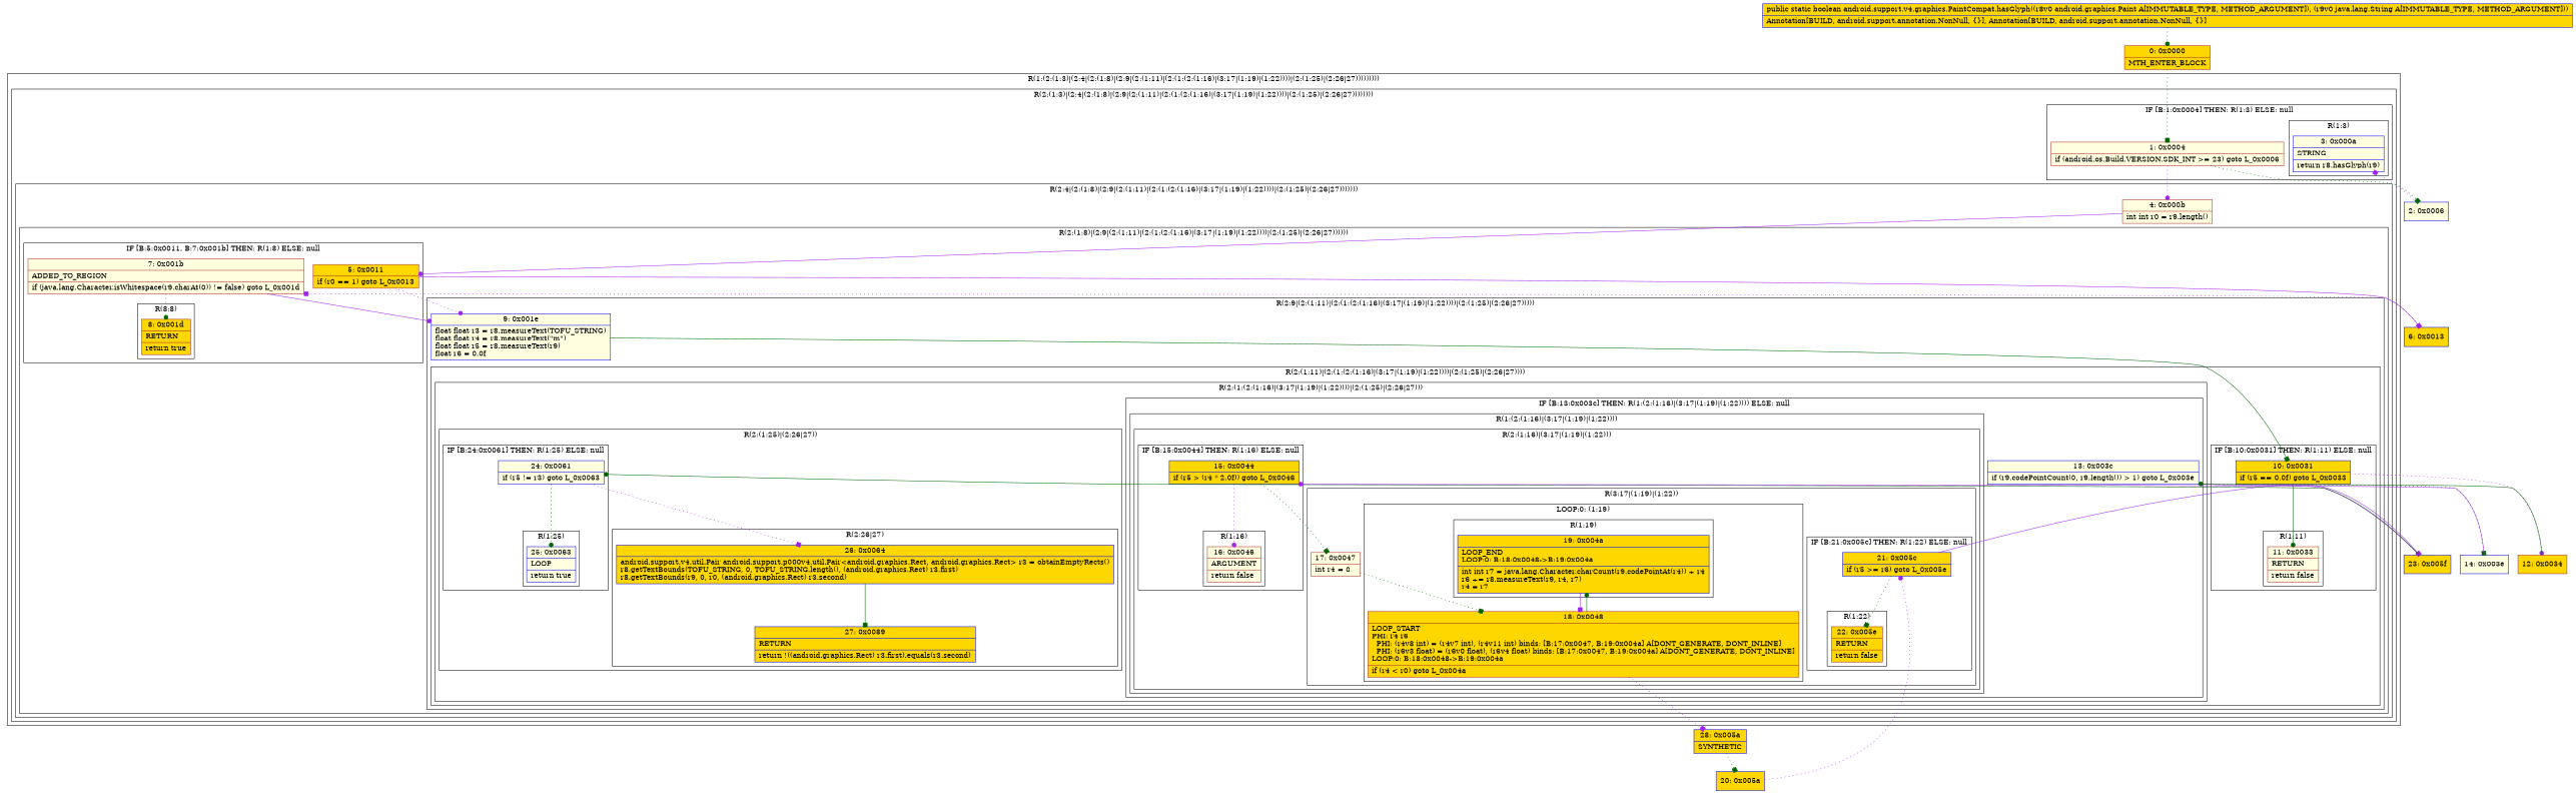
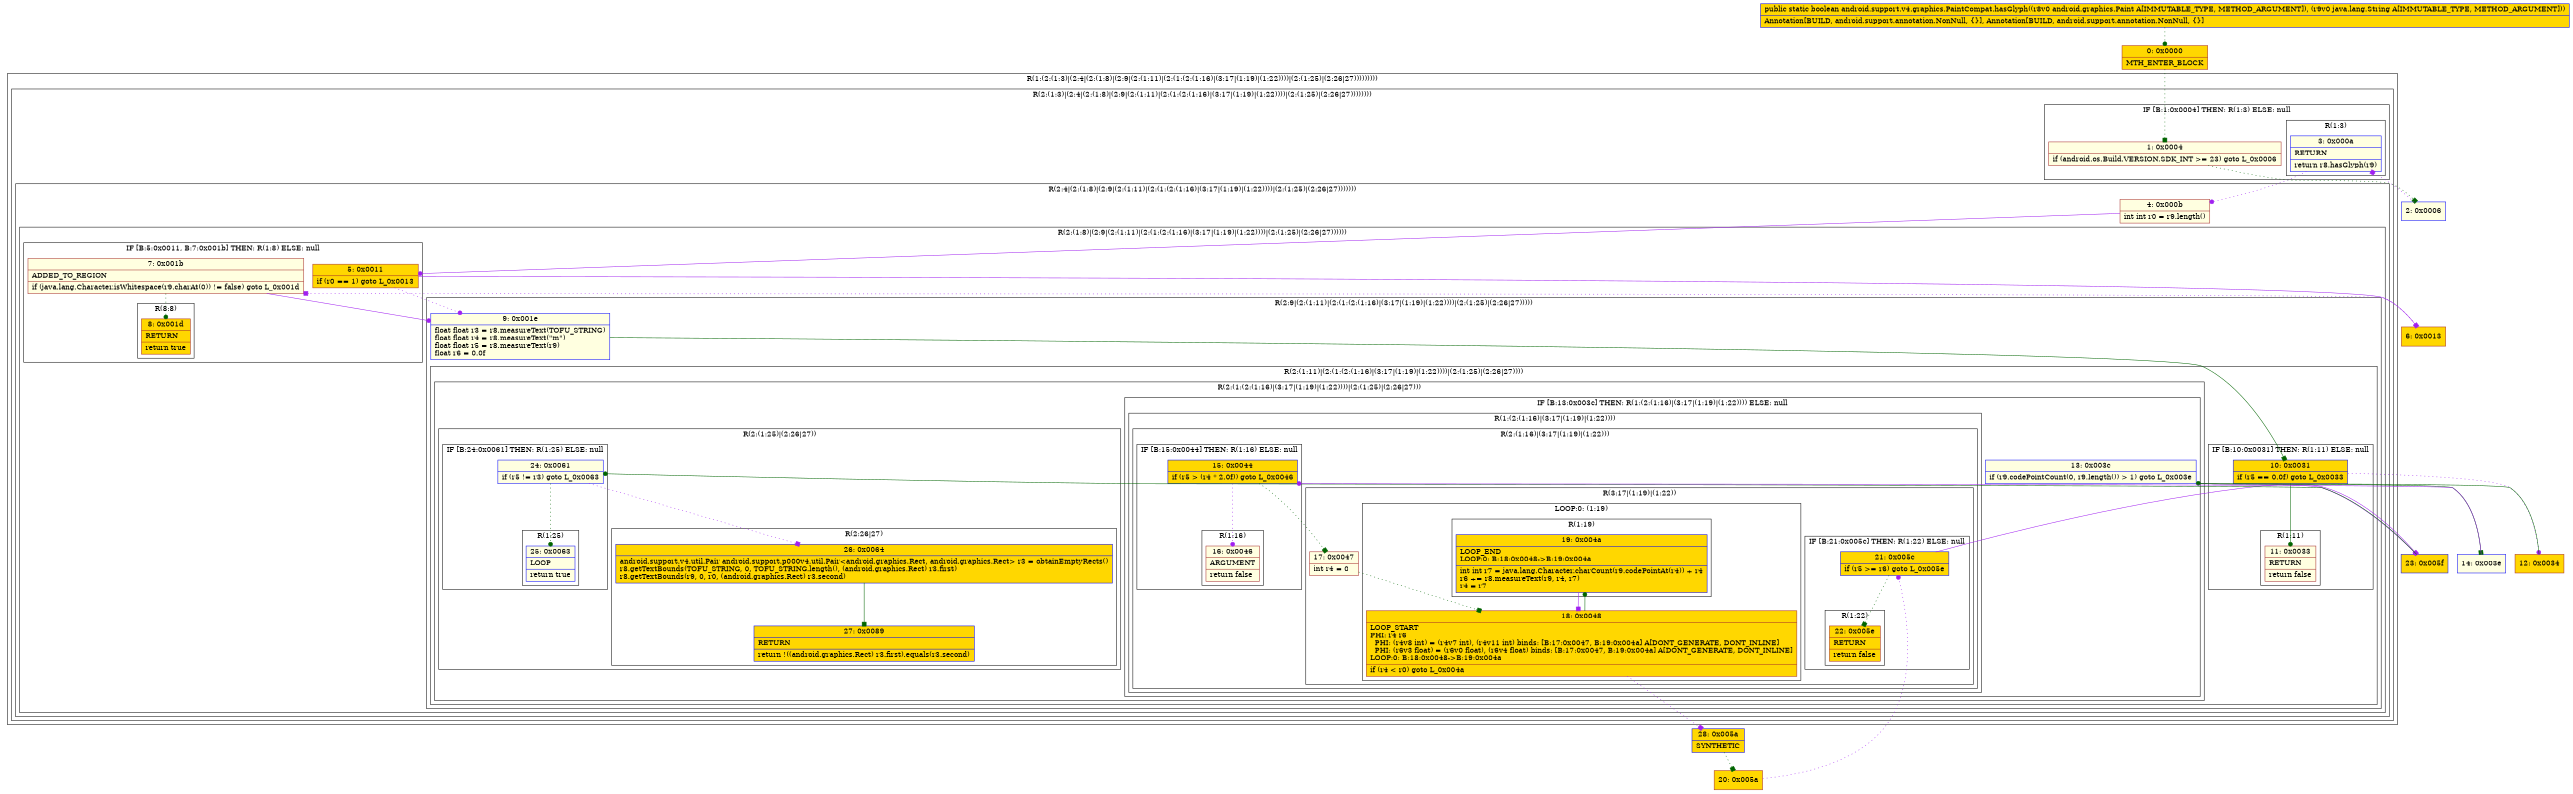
  digraph {
    node [color=blue fillcolor=gold shape=record style=filled]
    edge [arrowhead=dot color=purple style=dotted]
-   n1 [fillcolor=lightyellow label="{3\:\ 0x000a|STRING\l|return r8.hasGlyph(r9)\l}"]
+   n1 [fillcolor=lightyellow label="{3\:\ 0x000a|RETURN\l|return r8.hasGlyph(r9)\l}"]
    n2 [color=brown fillcolor=lightyellow label="{1\:\ 0x0004|if (android.os.Build.VERSION.SDK_INT \>= 23) goto L_0x0006\l}"]
    n3 [color=brown label="{8\:\ 0x001d|RETURN\l|return true\l}"]
    n4 [color=brown label="{5\:\ 0x0011|if (r0 == 1) goto L_0x0013\l}"]
    n5 [color=brown fillcolor=lightyellow label="{7\:\ 0x001b|ADDED_TO_REGION\l|if (java.lang.Character.isWhitespace(r9.charAt(0)) != false) goto L_0x001d\l}"]
    n6 [color=brown fillcolor=lightyellow label="{11\:\ 0x0033|RETURN\l|return false\l}"]
    n7 [label="{10\:\ 0x0031|if (r5 == 0.0f) goto L_0x0033\l}"]
    n8 [color=brown fillcolor=lightyellow label="{16\:\ 0x0046|ARGUMENT\l|return false\l}"]
    n9 [label="{15\:\ 0x0044|if (r5 \> (r4 * 2.0f)) goto L_0x0046\l}"]
    n10 [label="{19\:\ 0x004a|LOOP_END\lLOOP:0: B:18:0x0048\-\>B:19:0x004a\l|int int r7 = java.lang.Character.charCount(r9.codePointAt(r4)) + r4\lr6 += r8.measureText(r9, r4, r7)\lr4 = r7\l}"]
    n11 [color=brown label="{18\:\ 0x0048|LOOP_START\lPHI: r4 r6 \l  PHI: (r4v8 int) = (r4v7 int), (r4v11 int) binds: [B:17:0x0047, B:19:0x004a] A[DONT_GENERATE, DONT_INLINE]\l  PHI: (r6v3 float) = (r6v0 float), (r6v4 float) binds: [B:17:0x0047, B:19:0x004a] A[DONT_GENERATE, DONT_INLINE]\lLOOP:0: B:18:0x0048\-\>B:19:0x004a\l|if (r4 \< r0) goto L_0x004a\l}"]
    n12 [color=brown label="{22\:\ 0x005e|RETURN\l|return false\l}"]
    n13 [label="{21\:\ 0x005c|if (r5 \>= r6) goto L_0x005e\l}"]
    n14 [color=brown fillcolor=lightyellow label="{17\:\ 0x0047|int r4 = 0\l}"]
    n15 [fillcolor=lightyellow label="{13\:\ 0x003c|if (r9.codePointCount(0, r9.length()) \> 1) goto L_0x003e\l}"]
    n16 [fillcolor=lightyellow label="{25\:\ 0x0063|LOOP\l|return true\l}"]
    n17 [fillcolor=lightyellow label="{24\:\ 0x0061|if (r5 != r3) goto L_0x0063\l}"]
    n18 [label="{26\:\ 0x0064|android.support.v4.util.Pair android.support.p000v4.util.Pair\<android.graphics.Rect, android.graphics.Rect\> r3 = obtainEmptyRects()\lr8.getTextBounds(TOFU_STRING, 0, TOFU_STRING.length(), (android.graphics.Rect) r3.first)\lr8.getTextBounds(r9, 0, r0, (android.graphics.Rect) r3.second)\l}"]
    n19 [label="{27\:\ 0x0089|RETURN\l|return !((android.graphics.Rect) r3.first).equals(r3.second)\l}"]
    n20 [fillcolor=lightyellow label="{9\:\ 0x001e|float float r3 = r8.measureText(TOFU_STRING)\lfloat float r4 = r8.measureText(\"m\")\lfloat float r5 = r8.measureText(r9)\lfloat r6 = 0.0f\l}"]
    n21 [color=brown fillcolor=lightyellow label="{4\:\ 0x000b|int int r0 = r9.length()\l}"]
    n22 [fillcolor=lightyellow label="{2\:\ 0x0006}"]
-   n23 [label="{6\:\ 0x0013}"]
+   n23 [color=brown label="{6\:\ 0x0013}"]
    n24 [color=brown label="{12\:\ 0x0034}"]
    n25 [label="{28\:\ 0x005a|SYNTHETIC\l}"]
    n26 [label="{23\:\ 0x005f}"]
    n27 [fillcolor=lightyellow label="{14\:\ 0x003e}"]
-   n28 [label="{20\:\ 0x005a}"]
+   n28 [color=brown label="{20\:\ 0x005a}"]
    n29 [color=brown label="{0\:\ 0x0000|MTH_ENTER_BLOCK\l}"]
    n30 [label="{public static boolean android.support.v4.graphics.PaintCompat.hasGlyph((r8v0 android.graphics.Paint A[IMMUTABLE_TYPE, METHOD_ARGUMENT]), (r9v0 java.lang.String A[IMMUTABLE_TYPE, METHOD_ARGUMENT]))  | Annotation[BUILD, android.support.annotation.NonNull, \{\}], Annotation[BUILD, android.support.annotation.NonNull, \{\}]\l}"]
    subgraph cluster_1 {
      label="R(1:(2:(1:3)|(2:4|(2:(1:8)|(2:9|(2:(1:11)|(2:(1:(2:(1:16)|(3:17|(1:19)|(1:22))))|(2:(1:25)|(2:26|27)))))))))"
      subgraph cluster_2 {
        label="R(2:(1:3)|(2:4|(2:(1:8)|(2:9|(2:(1:11)|(2:(1:(2:(1:16)|(3:17|(1:19)|(1:22))))|(2:(1:25)|(2:26|27))))))))"
        subgraph cluster_3 {
          label="IF [B:1:0x0004] THEN: R(1:3) ELSE: null"
          n2
          subgraph cluster_4 {
            label="R(1:3)"
            n1
          }
        }
        subgraph cluster_5 {
          label="R(2:4|(2:(1:8)|(2:9|(2:(1:11)|(2:(1:(2:(1:16)|(3:17|(1:19)|(1:22))))|(2:(1:25)|(2:26|27)))))))"
          n21
          subgraph cluster_6 {
            label="R(2:(1:8)|(2:9|(2:(1:11)|(2:(1:(2:(1:16)|(3:17|(1:19)|(1:22))))|(2:(1:25)|(2:26|27))))))"
            subgraph cluster_7 {
              label="IF [B:5:0x0011, B:7:0x001b] THEN: R(1:8) ELSE: null"
              n4
              n5
              subgraph cluster_8 {
                label="R(8:8)"
                n3
              }
            }
            subgraph cluster_9 {
              label="R(2:9|(2:(1:11)|(2:(1:(2:(1:16)|(3:17|(1:19)|(1:22))))|(2:(1:25)|(2:26|27)))))"
              n20
              subgraph cluster_10 {
                label="R(2:(1:11)|(2:(1:(2:(1:16)|(3:17|(1:19)|(1:22))))|(2:(1:25)|(2:26|27))))"
                subgraph cluster_11 {
                  label="IF [B:10:0x0031] THEN: R(1:11) ELSE: null"
                  n7
                  subgraph cluster_12 {
                    label="R(1:11)"
                    n6
                  }
                }
                subgraph cluster_13 {
                  label="R(2:(1:(2:(1:16)|(3:17|(1:19)|(1:22))))|(2:(1:25)|(2:26|27)))"
                  subgraph cluster_14 {
                    label="IF [B:13:0x003c] THEN: R(1:(2:(1:16)|(3:17|(1:19)|(1:22)))) ELSE: null"
                    n15
                    subgraph cluster_15 {
                      label="R(1:(2:(1:16)|(3:17|(1:19)|(1:22))))"
                      subgraph cluster_16 {
                        label="R(2:(1:16)|(3:17|(1:19)|(1:22)))"
                        subgraph cluster_17 {
                          label="IF [B:15:0x0044] THEN: R(1:16) ELSE: null"
                          n9
                          subgraph cluster_18 {
                            label="R(1:16)"
                            n8
                          }
                        }
                        subgraph cluster_19 {
                          label="R(3:17|(1:19)|(1:22))"
                          n14
                          subgraph cluster_20 {
                            label="LOOP:0: (1:19)"
                            n11
                            subgraph cluster_21 {
                              label="R(1:19)"
                              n10
                            }
                          }
                          subgraph cluster_22 {
                            label="IF [B:21:0x005c] THEN: R(1:22) ELSE: null"
                            n13
                            subgraph cluster_23 {
                              label="R(1:22)"
                              n12
                            }
                          }
                        }
                      }
                    }
                  }
                  subgraph cluster_24 {
                    label="R(2:(1:25)|(2:26|27))"
                    subgraph cluster_25 {
                      label="IF [B:24:0x0061] THEN: R(1:25) ELSE: null"
                      n17
                      subgraph cluster_26 {
                        label="R(1:25)"
                        n16
                      }
                    }
                    subgraph cluster_27 {
                      label="R(2:26|27)"
                      n18
                      n19
                    }
                  }
                }
              }
            }
          }
        }
      }
    }
-   n2 -> n21
+   n1 -> n21
    n2 -> n22 [arrowhead=box color=darkgreen]
    n4 -> n20
    n4 -> n23 [arrowhead=box style=solid]
    n5 -> n3 [color=darkgreen]
    n5 -> n20 [style=solid]
    n7 -> n6 [color=darkgreen style=solid]
    n7 -> n24
    n9 -> n8
    n9 -> n14 [arrowhead=box color=darkgreen]
    n10 -> n11 [arrowhead=box style=solid]
    n11 -> n10 [color=darkgreen style=solid]
    n11 -> n25 [arrowhead=box]
    n13 -> n12 [arrowhead=box color=darkgreen]
    n13 -> n26 [arrowhead=box style=solid]
    n14 -> n11 [arrowhead=box color=darkgreen]
    n15 -> n26 [style=solid]
-   n15 -> n27 [arrowhead=box color=darkgreen]
+   n15 -> n27 [arrowhead=box color=darkgreen style=solid]
    n17 -> n16 [color=darkgreen]
    n17 -> n18 [arrowhead=box]
    n18 -> n19 [arrowhead=box color=darkgreen style=solid]
    n20 -> n7 [arrowhead=box color=darkgreen style=solid]
    n21 -> n4 [style=solid]
    n22 -> n1 [arrowhead=box]
    n23 -> n5 [arrowhead=box]
    n24 -> n15 [color=darkgreen style=solid]
    n25 -> n28 [arrowhead=box color=darkgreen]
    n26 -> n17 [color=darkgreen style=solid]
    n27 -> n9 [style=solid]
    n28 -> n13
    n29 -> n2 [arrowhead=box color=darkgreen]
    n30 -> n29 [color=darkgreen]
  }
